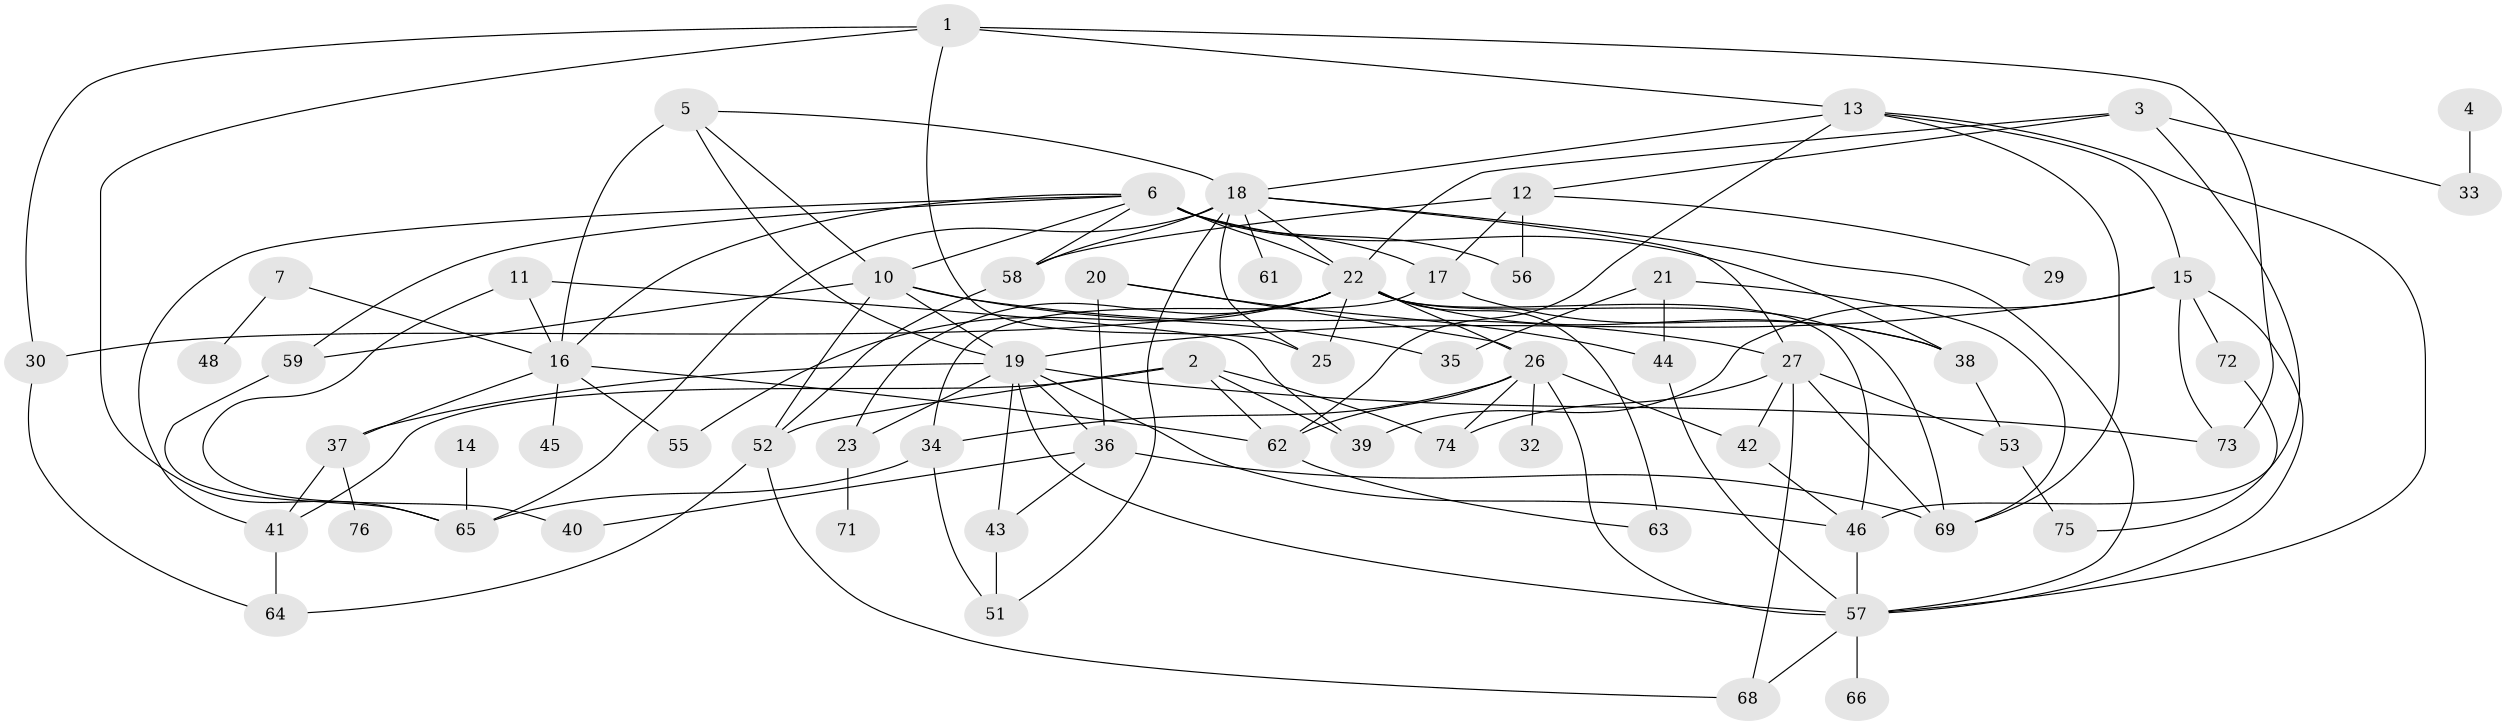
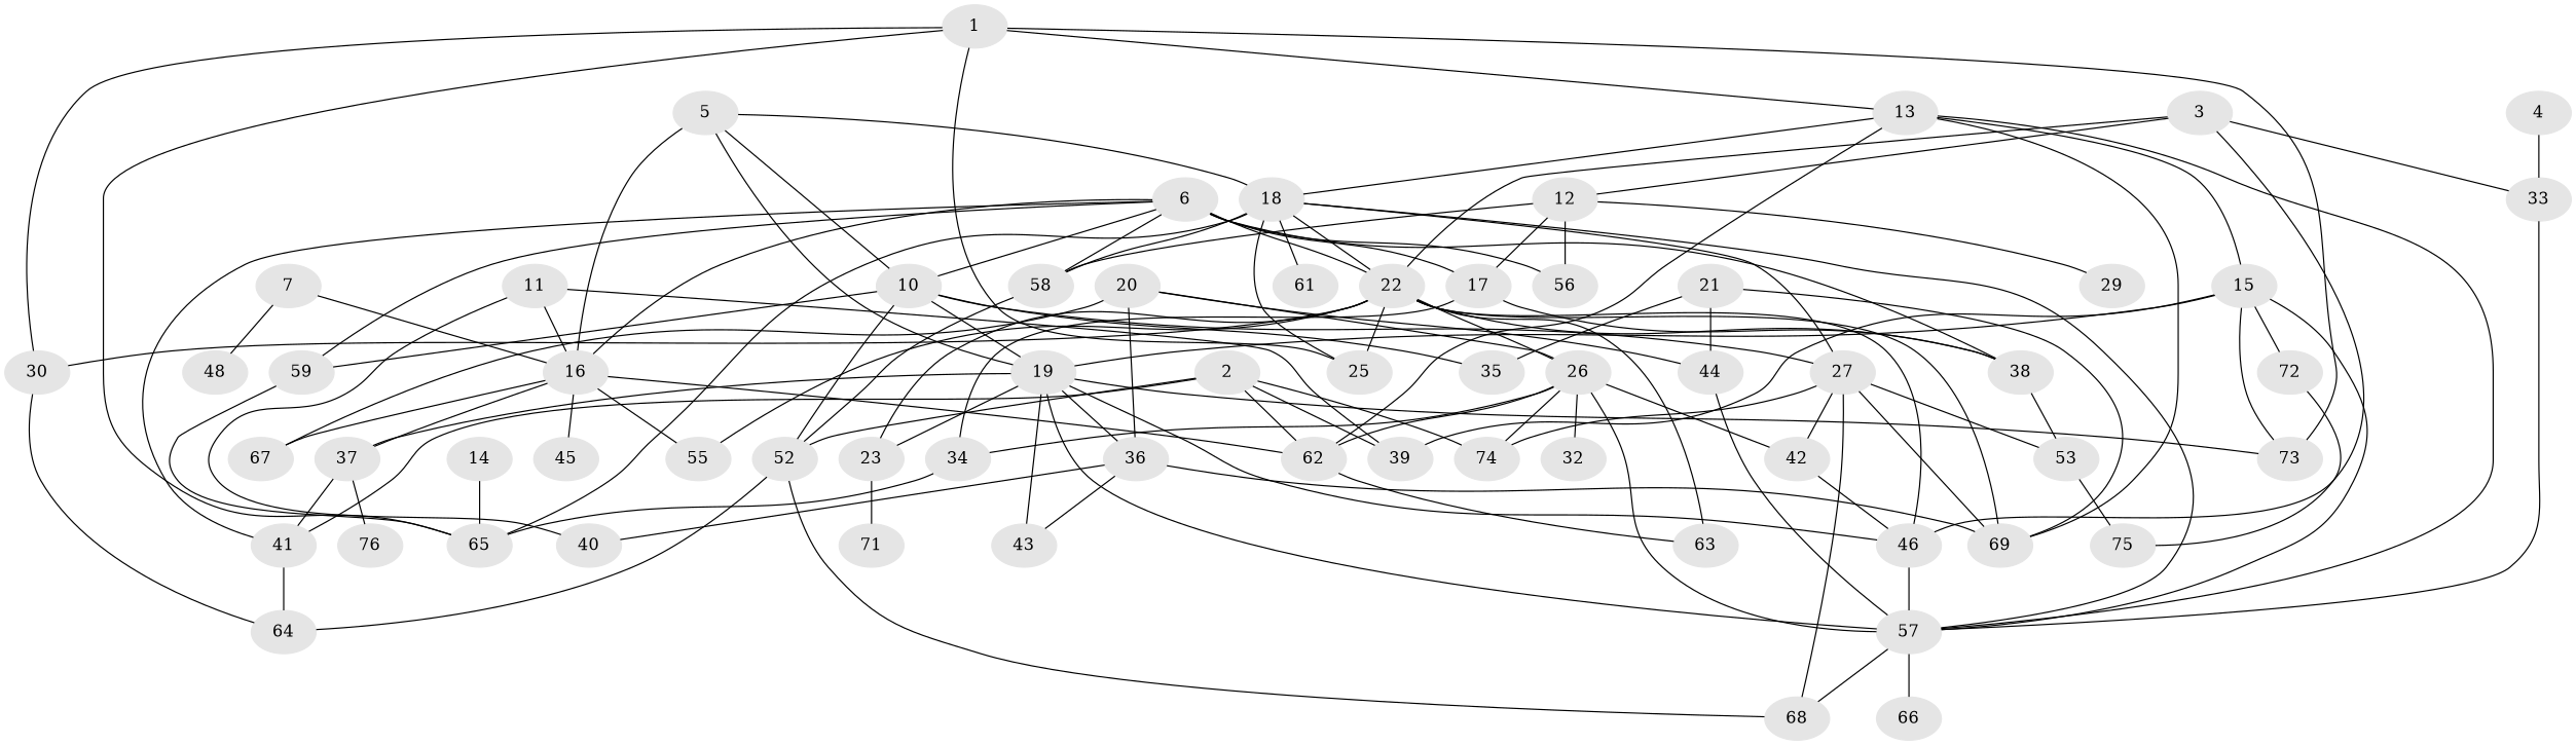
  graph {
    node [color=gray90 style=filled]
    edge [weight=1.0]
    1
    13
    25
    30
    65
    73
    62
    18
    15
    57
    69
    64
    2
    39
    41
    52
    74
    68
    63
    3
    12
    22
    33
    46
    17
    n26 [label=58]
    56
    29
    38
    55
    23
    26
    4
    5
    10
    16
    19
    59
    27
    35
    37
    45
-   51
+   67
    61
    36
    43
    6
    34
    53
    7
    48
    42
    11
    40
    72
    66
    14
    75
    76
    71
    20
    44
    32
    21
    1 -- 13
    1 -- 25
    1 -- 30
    1 -- 65
    1 -- 73
    13 -- 62
    13 -- 18
    13 -- 15
    13 -- 57
    13 -- 69
    30 -- 64
    62 -- 63
    18 -- 25 [weight=3.0]
    18 -- 65
    18 -- 57
    18 -- 22
    18 -- n26
    18 -- 27
-   18 -- 51
    18 -- 61
    15 -- 73
    15 -- 57
    15 -- 39
    15 -- 19
    15 -- 72
    57 -- 68
    57 -- 66
    2 -- 62
    2 -- 39
    2 -- 41
    2 -- 52
    2 -- 74
    41 -- 64
    52 -- 64
    52 -- 68
    3 -- 12
    3 -- 22
    3 -- 33
    3 -- 46
    12 -- 17
    12 -- n26
    12 -- 56
    12 -- 29
    22 -- 25
    22 -- 30
    22 -- 69
    22 -- 63
    22 -- 46
    22 -- 38
    22 -- 55
    22 -- 23
    22 -- 26
+   33 -- 57
    46 -- 57
    17 -- 38
    17 -- 34
    n26 -- 52
    38 -- 53
    23 -- 71
    26 -- 62
    26 -- 57
    26 -- 74
    26 -- 34
    26 -- 42
    26 -- 32
    4 -- 33 [weight=3.0]
    5 -- 18
    5 -- 10
    5 -- 16
    5 -- 19
    10 -- 52
    10 -- 19
    10 -- 59
    10 -- 27
    10 -- 35 [weight=2.0]
    16 -- 62 [weight=2.0]
    16 -- 55
    16 -- 37
    16 -- 45
+   16 -- 67
    19 -- 73
    19 -- 57
    19 -- 46
    19 -- 23
    19 -- 37
    19 -- 36
    19 -- 43
    59 -- 65
    27 -- 69
    27 -- 74
    27 -- 68
    27 -- 53
    27 -- 42
    37 -- 41
    37 -- 76
    36 -- 69
    36 -- 43
    36 -- 40
-   43 -- 51
    6 -- 41
    6 -- 22 [weight=2.0]
    6 -- 17 [weight=3.0]
    6 -- n26
    6 -- 56
    6 -- 38
    6 -- 10
    6 -- 16
    6 -- 59
    34 -- 65
-   34 -- 51
    53 -- 75
    7 -- 16
    7 -- 48
    42 -- 46
    11 -- 39
    11 -- 16
    11 -- 40
    72 -- 75
    14 -- 65
    20 -- 26
+   20 -- 67
    20 -- 36
    20 -- 44
    44 -- 57
    21 -- 69
    21 -- 35
    21 -- 44
  }
